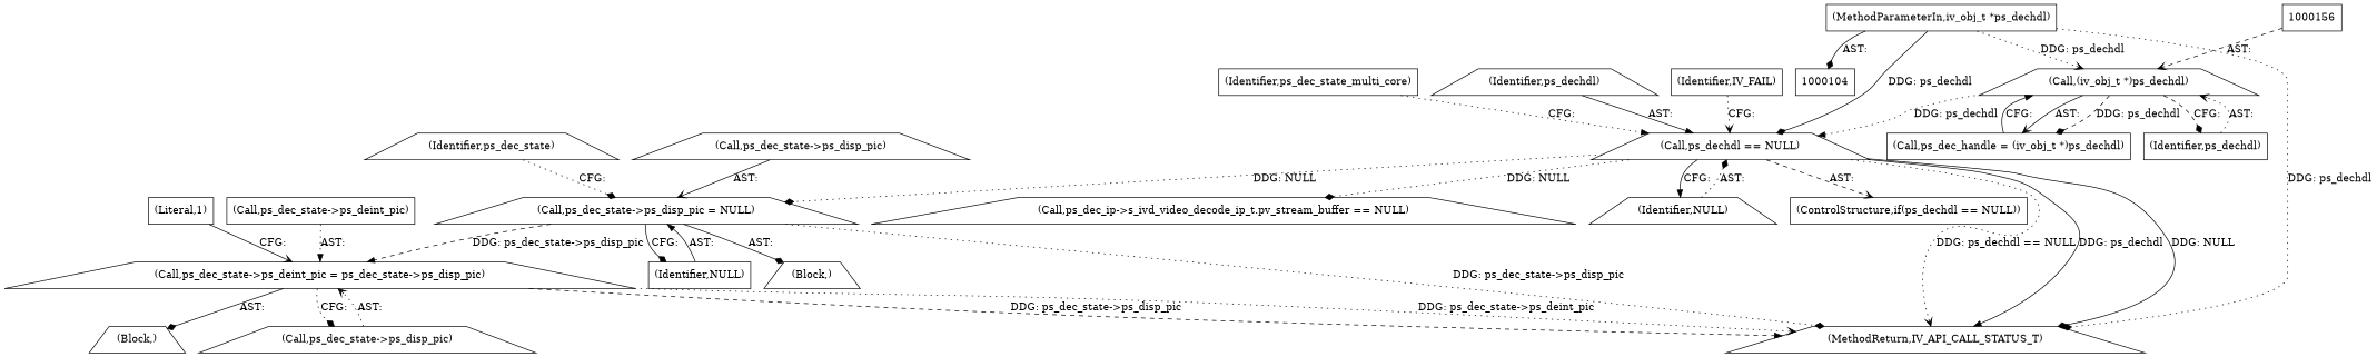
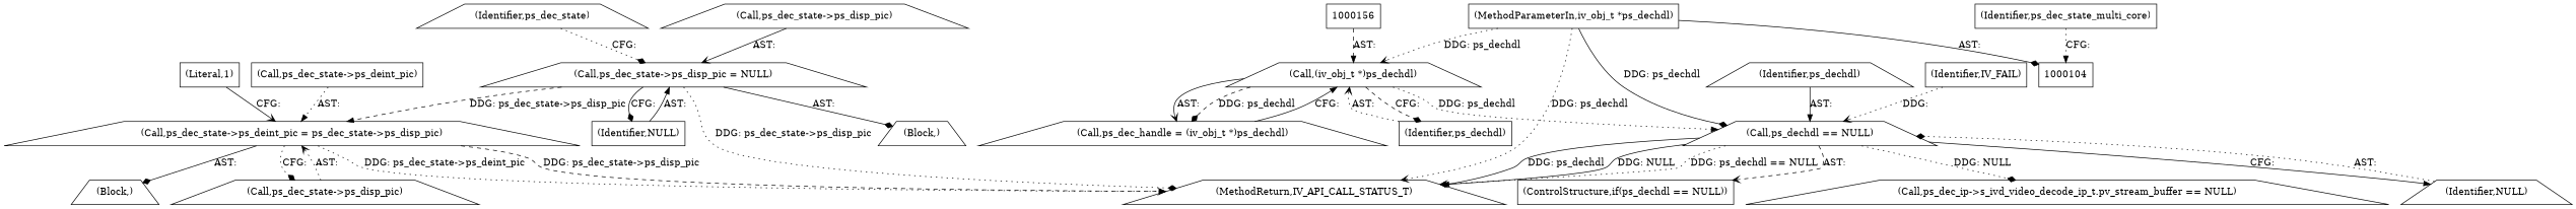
  digraph {
    node [shape=trapezium]
    edge [arrowhead=diamond style=dotted]
    n1 [label="(Call,ps_dec_state->ps_disp_pic = NULL)"]
    n2 [label="(Call,ps_dec_state->ps_deint_pic = ps_dec_state->ps_disp_pic)"]
    n3 [label="(MethodReturn,IV_API_CALL_STATUS_T)"]
    n4 [label="(Identifier,NULL)" shape=box]
    n5 [label="(Block,)"]
    n6 [label="(Block,)"]
    n7 [label="(Call,ps_dec_state->ps_disp_pic)"]
    n8 [label="(Call,ps_dechdl == NULL)"]
    n9 [label="(Call,ps_dec_ip->s_ivd_video_decode_ip_t.pv_stream_buffer == NULL)"]
    n10 [label="(Identifier,NULL)"]
    n11 [label="(ControlStructure,if(ps_dechdl == NULL))" shape=box]
    n12 [label="(Call,(iv_obj_t *)ps_dechdl)"]
-   n13 [label="(Call,ps_dec_handle = (iv_obj_t *)ps_dechdl)" shape=box]
+   n13 [label="(Call,ps_dec_handle = (iv_obj_t *)ps_dechdl)"]
    n14 [label="(Identifier,ps_dechdl)" shape=box]
    n15 [label="(MethodParameterIn,iv_obj_t *ps_dechdl)" shape=box]
    1000104 [shape=box]
    n17 [label="(Identifier,ps_dechdl)"]
    n18 [label="(Literal,1)" shape=box]
    n19 [label="(Identifier,IV_FAIL)" shape=box]
    n20 [label="(Identifier,ps_dec_state_multi_core)" shape=box]
    n21 [label="(Call,ps_dec_state->ps_deint_pic)" shape=box]
    n22 [label="(Identifier,ps_dec_state)"]
    n23 [label="(Call,ps_dec_state->ps_disp_pic)"]
    1000156 [shape=box]
    n1 -> n2 [arrowhead=normal label="DDG: ps_dec_state->ps_disp_pic" style=dashed]
    n1 -> n3 [label="DDG: ps_dec_state->ps_disp_pic"]
    n1 -> n4 [label="CFG: " style=solid]
    n1 -> n5 [label="AST: " style=solid]
    n2 -> n3 [arrowhead=normal label="DDG: ps_dec_state->ps_disp_pic" style=dashed]
    n2 -> n3 [arrowhead=vee label="DDG: ps_dec_state->ps_deint_pic"]
    n2 -> n6 [label="AST: " style=solid]
    n2 -> n7 [label="CFG: "]
    n4 -> n1 [arrowhead=normal label="AST: " style=solid]
    n7 -> n2 [arrowhead=vee label="AST: "]
-   n8 -> n1 [label="DDG: NULL"]
    n8 -> n3 [arrowhead=vee label="DDG: ps_dechdl == NULL"]
    n8 -> n3 [arrowhead=normal label="DDG: ps_dechdl" style=solid]
    n8 -> n3 [label="DDG: NULL" style=solid]
    n8 -> n9 [label="DDG: NULL"]
    n8 -> n10 [arrowhead=normal label="CFG: " style=solid]
    n8 -> n11 [arrowhead=vee label="AST: " style=dashed]
    n10 -> n8 [label="AST: "]
    n12 -> n8 [arrowhead=normal label="DDG: ps_dechdl"]
    n12 -> n13 [arrowhead=vee label="AST: " style=solid]
    n12 -> n13 [label="DDG: ps_dechdl" style=dashed]
    n12 -> n14 [label="CFG: " style=dashed]
    n13 -> n12 [arrowhead=normal label="CFG: " style=solid]
    n14 -> n12 [arrowhead=vee label="AST: "]
-   n15 -> n3 [label="DDG: ps_dechdl"]
+   n15 -> n3 [arrowhead=vee label="DDG: ps_dechdl"]
    n15 -> n8 [label="DDG: ps_dechdl" style=solid]
    n15 -> n12 [arrowhead=vee label="DDG: ps_dechdl"]
    n15 -> 1000104 [label="AST: " style=solid]
    n17 -> n8 [arrowhead=normal label="AST: " style=solid]
    n18 -> n2 [arrowhead=vee label="CFG: " style=solid]
-   n19 -> n8 [arrowhead=vee label="CFG: "]
-   n20 -> n8 [arrowhead=normal label="CFG: "]
+   n19 -> n8 [arrowhead=vee label="DDG: "]
+   n20 -> 1000104 [arrowhead=normal label="CFG: "]
    n21 -> n2 [arrowhead=normal label="AST: "]
    n22 -> n1 [label="CFG: "]
    n23 -> n1 [arrowhead=vee label="AST: " style=solid]
-   1000156 -> n12 [arrowhead=vee label="AST: " style=dashed]
+   1000156 -> n12 [arrowhead=normal label="AST: " style=dashed]
  }
